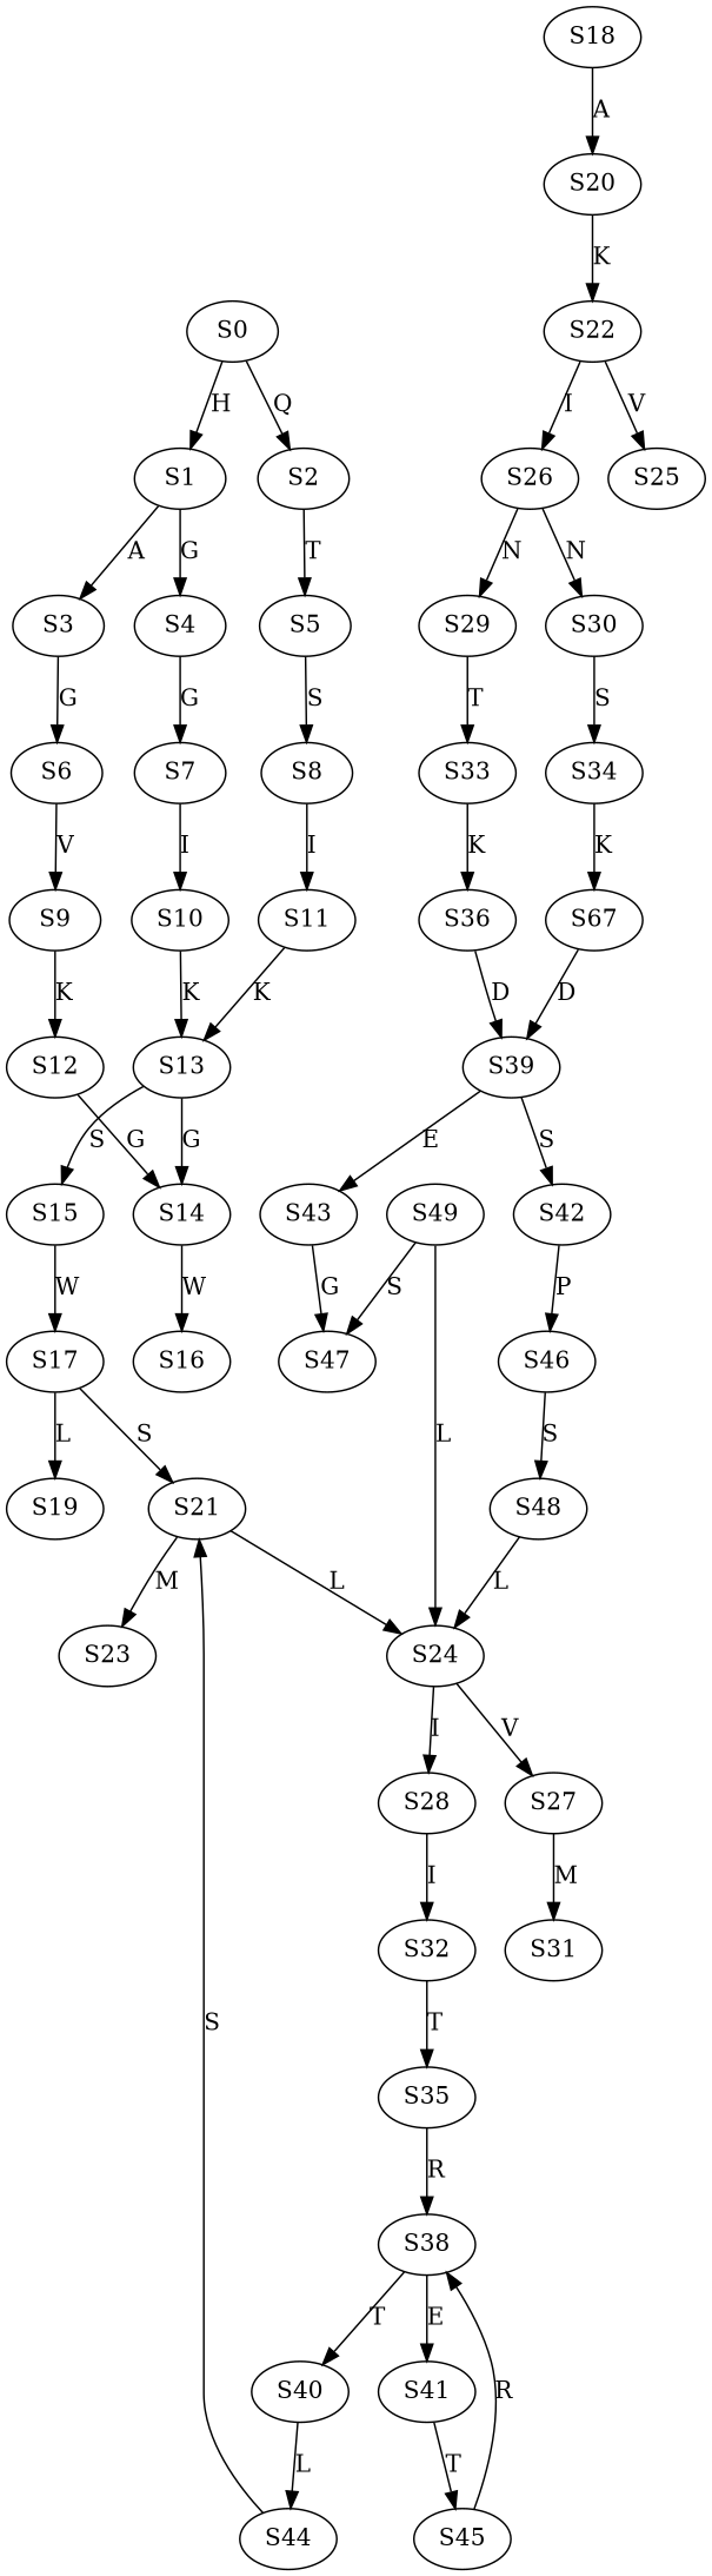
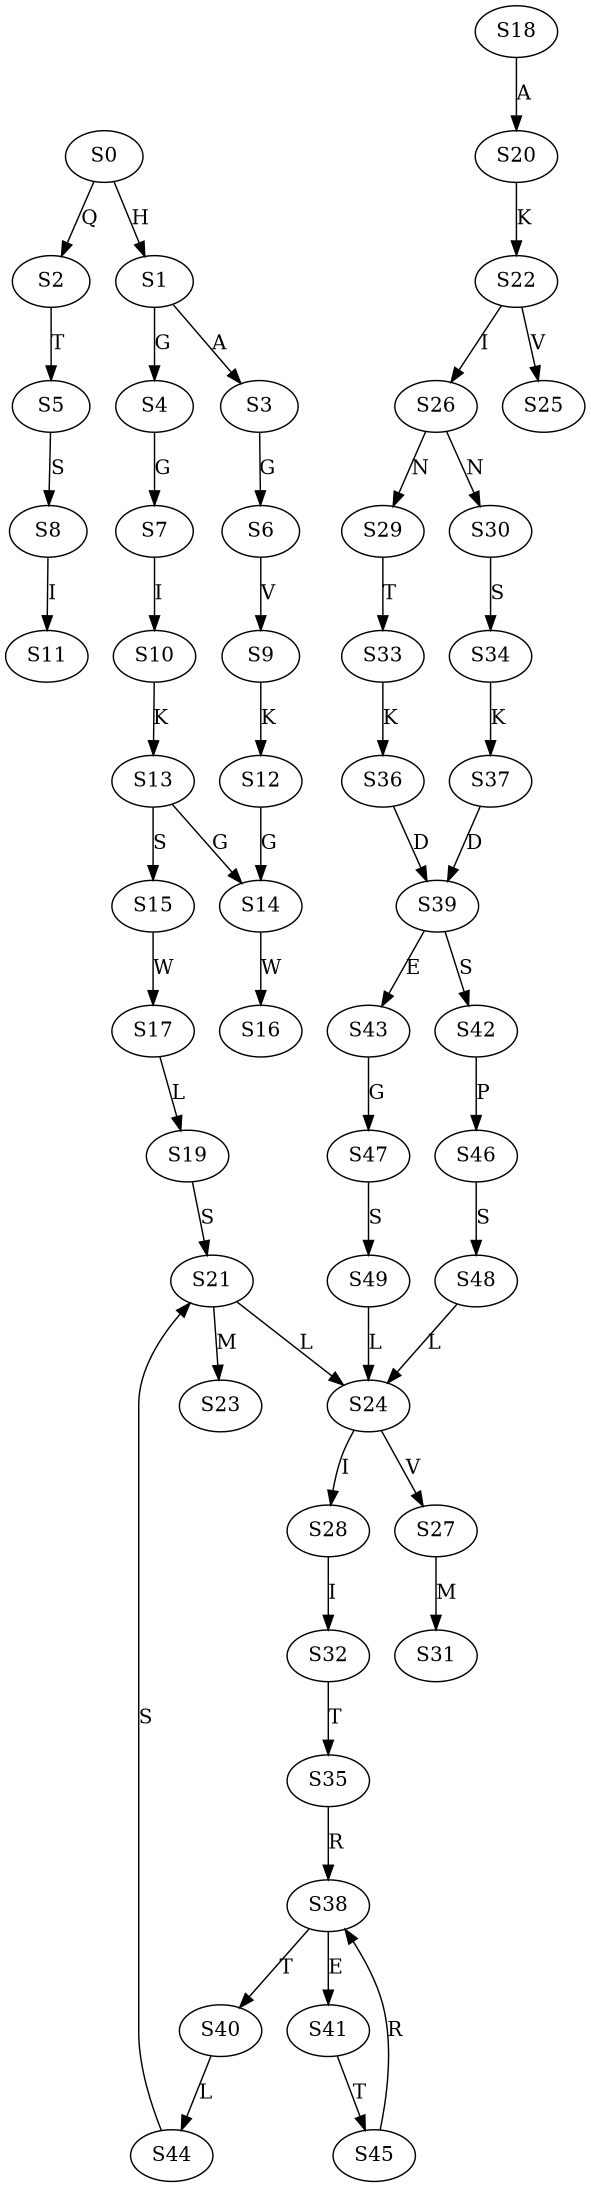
  strict digraph {
    S0
    S1
    S2
    S3
    S4
    S5
    S6
    S7
    S8
    S9
    S10
    S11
    S12
    S13
    S14
    S15
    S16
    S17
    S19
    S18
    S20
    S21
    S22
    S23
    S24
    S25
    S26
    S27
    S28
    S29
    S30
    S31
    S32
    S33
    S34
    S35
    S36
-   S37 [label=S67]
+   S37
    S38
    S39
    S40
    S41
    S42
    S43
    S44
    S45
    S46
    S47
    S48
    S49
    S0 -> S1 [label=H]
    S0 -> S2 [label=Q]
    S1 -> S3 [label=A]
    S1 -> S4 [label=G]
    S2 -> S5 [label=T]
    S3 -> S6 [label=G]
    S4 -> S7 [label=G]
    S5 -> S8 [label=S]
    S6 -> S9 [label=V]
    S7 -> S10 [label=I]
    S8 -> S11 [label=I]
    S9 -> S12 [label=K]
    S10 -> S13 [label=K]
-   S11 -> S13 [label=K]
    S12 -> S14 [label=G]
    S13 -> S14 [label=G]
    S13 -> S15 [label=S]
    S14 -> S16 [label=W]
    S15 -> S17 [label=W]
    S17 -> S19 [label=L]
-   S17 -> S21 [label=S]
+   S19 -> S21 [label=S]
    S18 -> S20 [label=A]
    S20 -> S22 [label=K]
    S21 -> S23 [label=M]
    S21 -> S24 [label=L]
    S22 -> S25 [label=V]
    S22 -> S26 [label=I]
    S24 -> S27 [label=V]
    S24 -> S28 [label=I]
    S26 -> S29 [label=N]
    S26 -> S30 [label=N]
    S27 -> S31 [label=M]
    S28 -> S32 [label=I]
    S29 -> S33 [label=T]
    S30 -> S34 [label=S]
    S32 -> S35 [label=T]
    S33 -> S36 [label=K]
    S34 -> S37 [label=K]
    S35 -> S38 [label=R]
    S36 -> S39 [label=D]
    S37 -> S39 [label=D]
    S38 -> S40 [label=T]
    S38 -> S41 [label=E]
    S39 -> S42 [label=S]
    S39 -> S43 [label=E]
    S40 -> S44 [label=L]
    S41 -> S45 [label=T]
    S42 -> S46 [label=P]
    S43 -> S47 [label=G]
    S44 -> S21 [label=S]
    S45 -> S38 [label=R]
    S46 -> S48 [label=S]
-   S49 -> S47 [label=S]
+   S47 -> S49 [label=S]
    S48 -> S24 [label=L]
    S49 -> S24 [label=L]
  }
